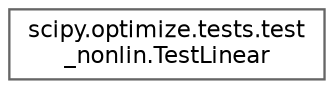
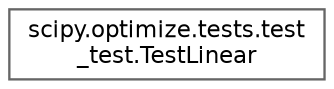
  digraph {
    rankdir=LR
-   n1 [color=grey40 fillcolor=white fontname=Helvetica fontsize=10 height=0.2 label="scipy.optimize.tests.test\l_nonlin.TestLinear" shape=box style=filled width=0.4]
+   n1 [color=grey40 fillcolor=white fontname=Helvetica fontsize=10 height=0.2 label="scipy.optimize.tests.test\l_test.TestLinear" shape=box style=filled width=0.4]
  }
